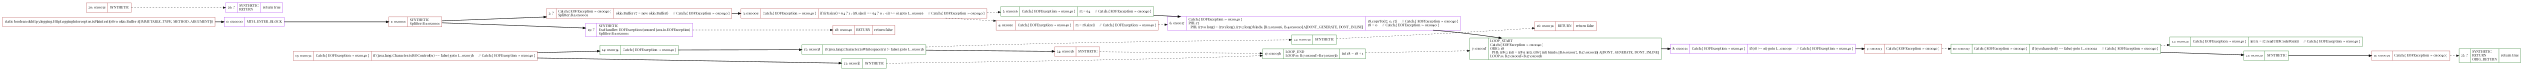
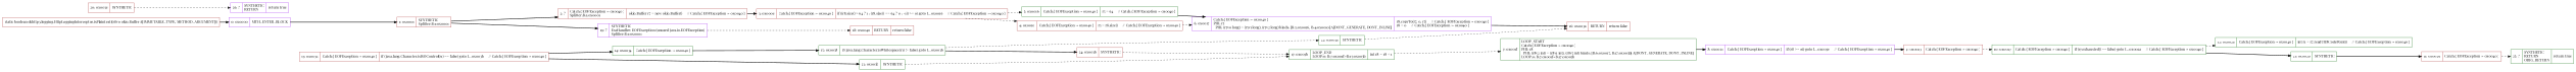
  digraph {
    fontname="Playfair Display"
    rankdir=LR
    node [color=brown fontname="Playfair Display" shape=record]
    edge [fontname="Playfair Display" style=bold]
    n1 [color=purple label="{0\:\ 0x0000|MTH_ENTER_BLOCK\l}"]
    n2 [label="{1\:\ 0x0001|SYNTHETIC\lSplitter:B:1:0x0001\l}"]
    n3 [label="{2\:\ ?|Catch:\{ EOFException \-\> 0x0040 \}\lSplitter:B:1:0x0001\l|okio.Buffer r7 = new okio.Buffer()     \/\/ Catch:\{ EOFException \-\> 0x0040 \}\l}"]
    n4 [color=purple label="{19\:\ ?|SYNTHETIC\lExcHandler: EOFException (unused java.io.EOFException)\lSplitter:B:1:0x0001\l}"]
    n5 [label="{3\:\ 0x000e|Catch:\{ EOFException \-\> 0x0040 \}\l|if ((r8.size() \> 64 ? 1 : (r8.size() == 64 ? 0 : \-1)) \>= 0) goto L_0x0016     \/\/ Catch:\{ EOFException \-\> 0x0040 \}\l}"]
    n6 [label="{18\:\ 0x0040|RETURN\l|return false\l}"]
    n7 [label="{4\:\ 0x0010|Catch:\{ EOFException \-\> 0x0040 \}\l|r5 = r8.size()     \/\/ Catch:\{ EOFException \-\> 0x0040 \}\l}"]
    n8 [color=darkgreen label="{5\:\ 0x0016|Catch:\{ EOFException \-\> 0x0040 \}\l|r5 = 64     \/\/ Catch:\{ EOFException \-\> 0x0040 \}\l}"]
    n9 [color=purple label="{6\:\ 0x0017|Catch:\{ EOFException \-\> 0x0040 \}\lPHI: r5 \l  PHI: (r5v0 long) = (r5v1 long), (r5v2 long) binds: [B:5:0x0016, B:4:0x0010] A[DONT_GENERATE, DONT_INLINE]\l|r8.copyTo(r7, 0, r5)     \/\/ Catch:\{ EOFException \-\> 0x0040 \}\lr8 = 0     \/\/ Catch:\{ EOFException \-\> 0x0040 \}\l}"]
-   n10 [color=darkgreen label="{7\:\ 0x001f|LOOP_START\lCatch:\{ EOFException \-\> 0x0040 \}\lORIG: r8 \l  PHI: (r8v2 int) = (r8v1 int), (r8v5 int) binds: [B:6:0x0017, B:17:0x003b] A[DONT_GENERATE, DONT_INLINE]\lLOOP:0: B:7:0x001f\-\>B:17:0x003b\l}"]
+   n10 [color=darkgreen label="{7\:\ 0x001f|LOOP_START\lCatch:\{ EOFException \-\> 0x0040 \}\lPHI: r8 \l  PHI: (r8v2 int) = (r8v1 int), (r8v5 int) binds: [B:6:0x0017, B:17:0x003b] A[DONT_GENERATE, DONT_INLINE]\lLOOP:0: B:7:0x001f\-\>B:17:0x003b\l}"]
    n11 [color=purple label="{8\:\ 0x0021|Catch:\{ EOFException \-\> 0x0040 \}\l|if (r8 \>= 16) goto L_0x003e     \/\/ Catch:\{ EOFException \-\> 0x0040 \}\l}"]
    n12 [label="{9\:\ 0x0023|Catch:\{ EOFException \-\> 0x0040 \}\l}"]
    n13 [color=darkgreen label="{10\:\ 0x0027|Catch:\{ EOFException \-\> 0x0040 \}\l|if (r7.exhausted() == false) goto L_0x002a     \/\/ Catch:\{ EOFException \-\> 0x0040 \}\l}"]
    n14 [label="{20\:\ 0x003e|SYNTHETIC\l}"]
    n15 [color=purple label="{26\:\ ?|SYNTHETIC\lRETURN\l|return true\l}"]
    n16 [color=darkgreen label="{12\:\ 0x002a|Catch:\{ EOFException \-\> 0x0040 \}\l|int r1 = r7.readUtf8CodePoint()     \/\/ Catch:\{ EOFException \-\> 0x0040 \}\l}"]
    n17 [color=darkgreen label="{21\:\ 0x0029|SYNTHETIC\l}"]
    n18 [label="{11\:\ 0x0029|Catch:\{ EOFException \-\> 0x0040 \}\l}"]
    n19 [color=darkgreen label="{25\:\ ?|SYNTHETIC\lRETURN\lORIG_RETURN\l|return true\l}"]
    n20 [label="{13\:\ 0x0032|Catch:\{ EOFException \-\> 0x0040 \}\l|if (java.lang.Character.isISOControl(r1) == false) goto L_0x003b     \/\/ Catch:\{ EOFException \-\> 0x0040 \}\l}"]
    n21 [color=darkgreen label="{14\:\ 0x0034|Catch:\{ EOFException \-\> 0x0040 \}\l}"]
    n22 [color=darkgreen label="{23\:\ 0x003b|SYNTHETIC\l}"]
    n23 [color=darkgreen label="{15\:\ 0x0038|if (java.lang.Character.isWhitespace(r1) != false) goto L_0x003b\l}"]
    n24 [color=darkgreen label="{17\:\ 0x003b|LOOP_END\lLOOP:0: B:7:0x001f\-\>B:17:0x003b\l|int r8 = r8 + 1\l}"]
    n25 [color=darkgreen label="{22\:\ 0x003a|SYNTHETIC\l}"]
    n26 [label="{24\:\ 0x003b|SYNTHETIC\l}"]
    n27 [label="{16\:\ 0x003a|RETURN\l|return false\l}"]
    n28 [label="{static boolean okhttp3.logging.HttpLoggingInterceptor.isPlaintext((r8v0 okio.Buffer A[IMMUTABLE_TYPE, METHOD_ARGUMENT])) }"]
    n1 -> n2
    n2 -> n3
    n2 -> n4
    n3 -> n5
    n4 -> n6 [style=dashed]
    n5 -> n7 [style=dashed]
    n5 -> n8 [style=dashed]
    n7 -> n9 [style=dashed]
    n8 -> n9
-   n9 -> n10
+   n9 -> n27
    n10 -> n11
    n11 -> n12
    n12 -> n13 [style=dashed]
    n13 -> n16 [style=dashed]
    n13 -> n17
    n14 -> n15 [style=dashed]
    n17 -> n18
    n18 -> n19 [style=dashed]
    n20 -> n21
    n20 -> n22
    n21 -> n23
    n22 -> n24 [style=dashed]
    n23 -> n25 [style=dashed]
    n23 -> n26
    n24 -> n10 [style=dashed]
    n25 -> n27 [style=dashed]
    n26 -> n24 [style=dashed]
    n28 -> n1
  }
